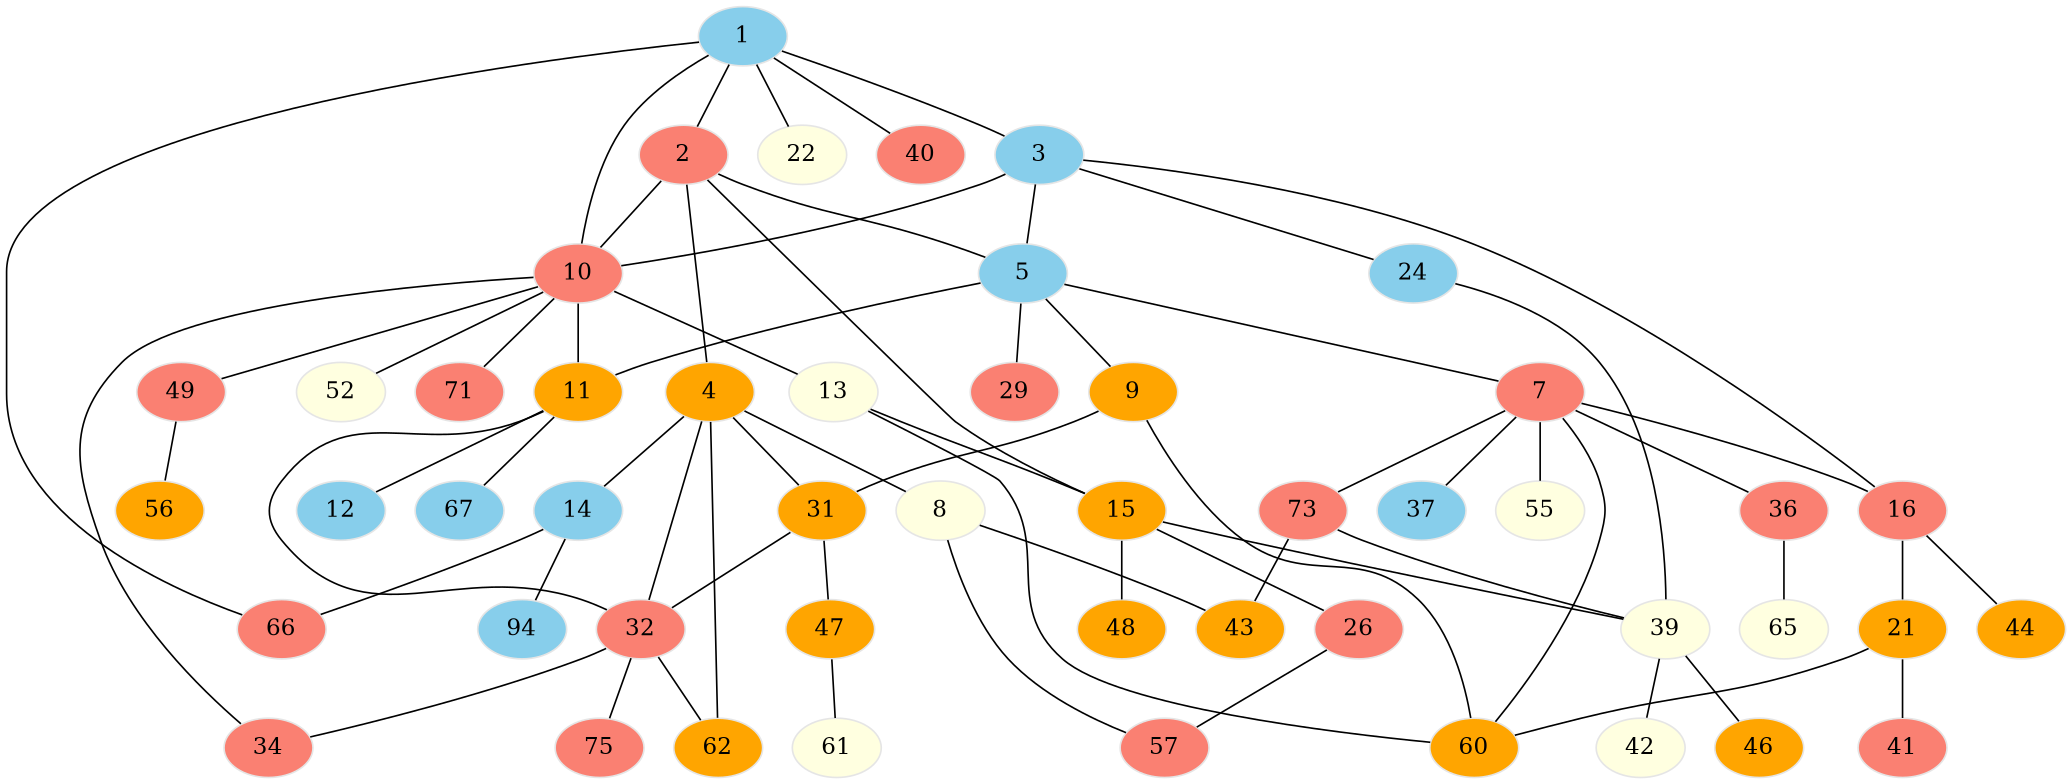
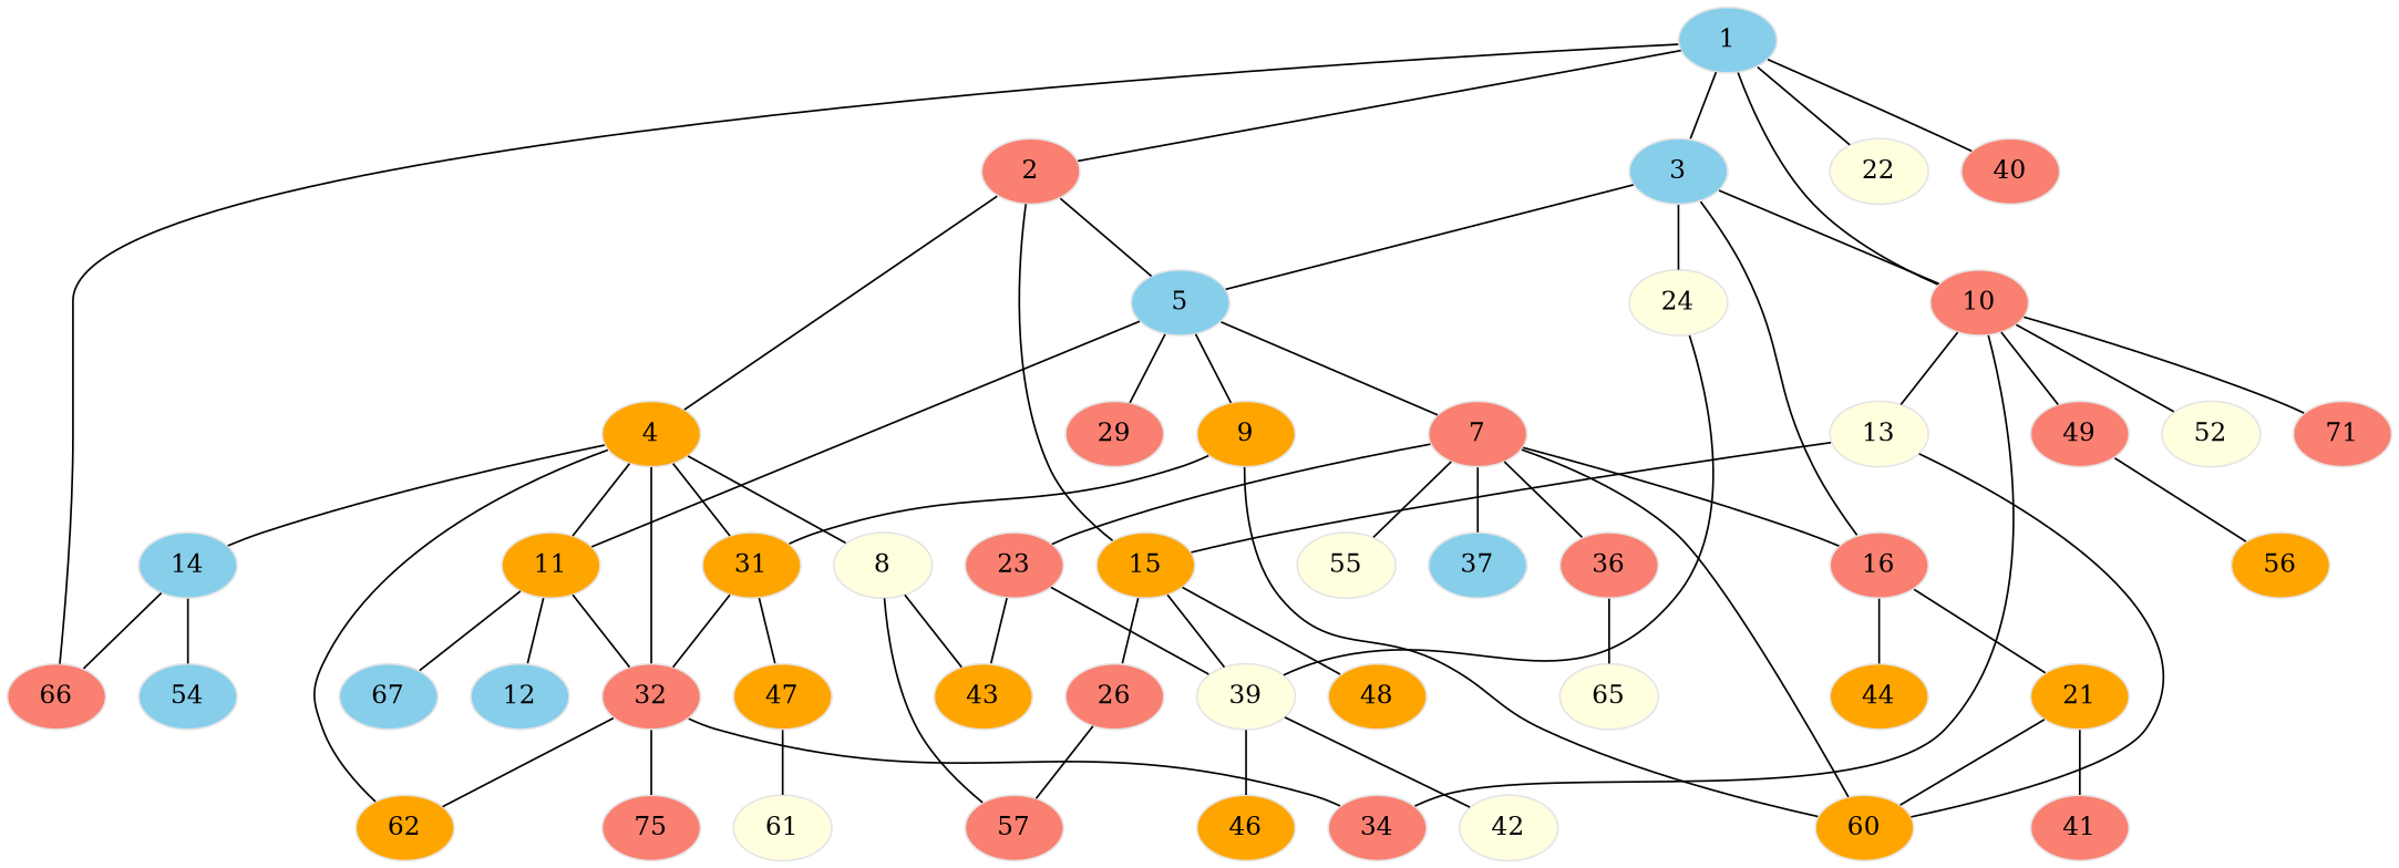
  graph {
    fontname="DejaVu Serif"
    node [color=gray90 fillcolor=salmon fontname="DejaVu Serif" style=filled]
    edge [fontname="DejaVu Serif"]
    1 [fillcolor=skyblue super="+20"]
    2 [super="+6"]
    3 [fillcolor=skyblue super="+68"]
    10 [super="+28"]
    22 [fillcolor=lightyellow]
    40
    66
    4 [fillcolor=orange super="+17"]
    5 [fillcolor=skyblue super="+64"]
    15 [fillcolor=orange super="+25"]
    16 [super="+53"]
-   24 [fillcolor=skyblue]
+   24 [fillcolor=lightyellow]
    11 [fillcolor=orange super="+33"]
    13 [fillcolor=lightyellow super="+74"]
    34
    49
    52 [fillcolor=lightyellow]
    71
    8 [fillcolor=lightyellow super="+50"]
    14 [fillcolor=skyblue super="+30"]
    31 [fillcolor=orange super="+38"]
    32 [super="+73"]
    62 [fillcolor=orange]
    7 [super="+19"]
    9 [fillcolor=orange super="+18"]
    29
    26
    39 [fillcolor=lightyellow super="+59"]
    48 [fillcolor=orange super="+63"]
    21 [fillcolor=orange super="+27"]
    44 [fillcolor=orange]
    43 [fillcolor=orange super="+51"]
    57 [super="+69"]
-   54 [fillcolor=skyblue label=94]
+   54 [fillcolor=skyblue]
    47 [fillcolor=orange super="+72"]
    75
-   23 [label=73]
+   23
    36 [super="+45"]
    37 [fillcolor=skyblue super="+58"]
    55 [fillcolor=lightyellow]
    60 [fillcolor=orange]
    12 [fillcolor=skyblue super="+70"]
    67 [fillcolor=skyblue]
    65 [fillcolor=lightyellow]
    56 [fillcolor=orange]
    41
    42 [fillcolor=lightyellow]
    46 [fillcolor=orange]
    61 [fillcolor=lightyellow]
    1 -- 2
    1 -- 3
    1 -- 10
    1 -- 22
    1 -- 40
    1 -- 66
-   2 -- 10
    2 -- 4
    2 -- 5
    2 -- 15
    3 -- 10
    3 -- 5
    3 -- 16
    3 -- 24
-   10 -- 11
+   4 -- 11
    10 -- 13
    10 -- 34
    10 -- 49
    10 -- 52
    10 -- 71
    4 -- 8
    4 -- 14
    4 -- 31
    4 -- 32
    4 -- 62
    5 -- 11
    5 -- 7
    5 -- 9
    5 -- 29
    15 -- 26
    15 -- 39
    15 -- 48
    16 -- 21
    16 -- 44
    24 -- 39
    11 -- 32
    11 -- 12
    11 -- 67
    13 -- 15
    13 -- 60
    49 -- 56
    8 -- 43
    8 -- 57
    14 -- 66
    14 -- 54
    31 -- 32
    31 -- 47
    32 -- 34
    32 -- 62
    32 -- 75
    7 -- 16
    7 -- 23
    7 -- 36
    7 -- 37
    7 -- 55
    7 -- 60
    9 -- 31 [weight=2]
    9 -- 60
    26 -- 57
    39 -- 42
    39 -- 46
    21 -- 60
    21 -- 41
    47 -- 61
    23 -- 39
    23 -- 43
    36 -- 65
  }
